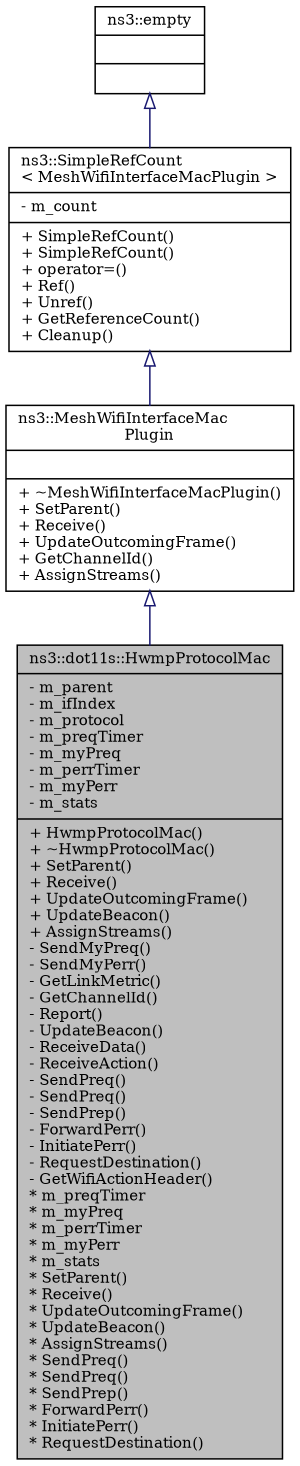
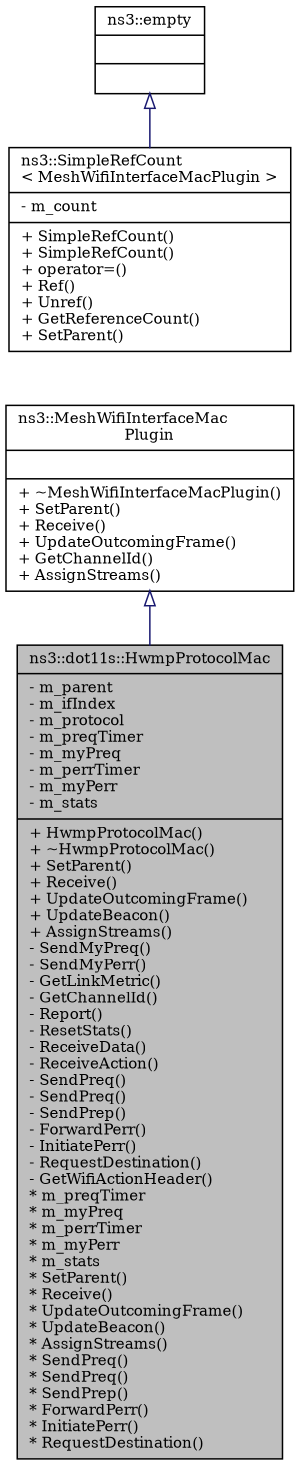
  digraph {
    fontname="DejaVu Serif"
    node [color=black fillcolor=white fontname="DejaVu Serif" fontsize=10 shape=record style=filled]
    edge [arrowtail=onormal color=midnightblue dir=back fontname="DejaVu Serif" fontsize=10 labelfontname=Helvetica labelfontsize=10 style=solid]
-   n1 [fillcolor=grey75 fontcolor=black height=0.2 label="{ns3::dot11s::HwmpProtocolMac\n|- m_parent\l- m_ifIndex\l- m_protocol\l- m_preqTimer\l- m_myPreq\l- m_perrTimer\l- m_myPerr\l- m_stats\l|+ HwmpProtocolMac()\l+ ~HwmpProtocolMac()\l+ SetParent()\l+ Receive()\l+ UpdateOutcomingFrame()\l+ UpdateBeacon()\l+ AssignStreams()\l- SendMyPreq()\l- SendMyPerr()\l- GetLinkMetric()\l- GetChannelId()\l- Report()\l- UpdateBeacon()\l- ReceiveData()\l- ReceiveAction()\l- SendPreq()\l- SendPreq()\l- SendPrep()\l- ForwardPerr()\l- InitiatePerr()\l- RequestDestination()\l- GetWifiActionHeader()\l* m_preqTimer\l* m_myPreq\l* m_perrTimer\l* m_myPerr\l* m_stats\l* SetParent()\l* Receive()\l* UpdateOutcomingFrame()\l* UpdateBeacon()\l* AssignStreams()\l* SendPreq()\l* SendPreq()\l* SendPrep()\l* ForwardPerr()\l* InitiatePerr()\l* RequestDestination()\l}" width=0.4]
+   n1 [fillcolor=grey75 fontcolor=black height=0.2 label="{ns3::dot11s::HwmpProtocolMac\n|- m_parent\l- m_ifIndex\l- m_protocol\l- m_preqTimer\l- m_myPreq\l- m_perrTimer\l- m_myPerr\l- m_stats\l|+ HwmpProtocolMac()\l+ ~HwmpProtocolMac()\l+ SetParent()\l+ Receive()\l+ UpdateOutcomingFrame()\l+ UpdateBeacon()\l+ AssignStreams()\l- SendMyPreq()\l- SendMyPerr()\l- GetLinkMetric()\l- GetChannelId()\l- Report()\l- ResetStats()\l- ReceiveData()\l- ReceiveAction()\l- SendPreq()\l- SendPreq()\l- SendPrep()\l- ForwardPerr()\l- InitiatePerr()\l- RequestDestination()\l- GetWifiActionHeader()\l* m_preqTimer\l* m_myPreq\l* m_perrTimer\l* m_myPerr\l* m_stats\l* SetParent()\l* Receive()\l* UpdateOutcomingFrame()\l* UpdateBeacon()\l* AssignStreams()\l* SendPreq()\l* SendPreq()\l* SendPrep()\l* ForwardPerr()\l* InitiatePerr()\l* RequestDestination()\l}" width=0.4]
    n2 [height=0.2 label="{ns3::MeshWifiInterfaceMac\lPlugin\n||+ ~MeshWifiInterfaceMacPlugin()\l+ SetParent()\l+ Receive()\l+ UpdateOutcomingFrame()\l+ GetChannelId()\l+ AssignStreams()\l}" width=0.4]
-   n3 [height=0.2 label="{ns3::SimpleRefCount\l\< MeshWifiInterfaceMacPlugin \>\n|- m_count\l|+ SimpleRefCount()\l+ SimpleRefCount()\l+ operator=()\l+ Ref()\l+ Unref()\l+ GetReferenceCount()\l+ Cleanup()\l}" width=0.4]
+   n3 [height=0.2 label="{ns3::SimpleRefCount\l\< MeshWifiInterfaceMacPlugin \>\n|- m_count\l|+ SimpleRefCount()\l+ SimpleRefCount()\l+ operator=()\l+ Ref()\l+ Unref()\l+ GetReferenceCount()\l+ SetParent()\l}" width=0.4]
    n4 [height=0.2 label="{ns3::empty\n||}" width=0.4]
    n2 -> n1
-   n3 -> n2
    n4 -> n3
  }
